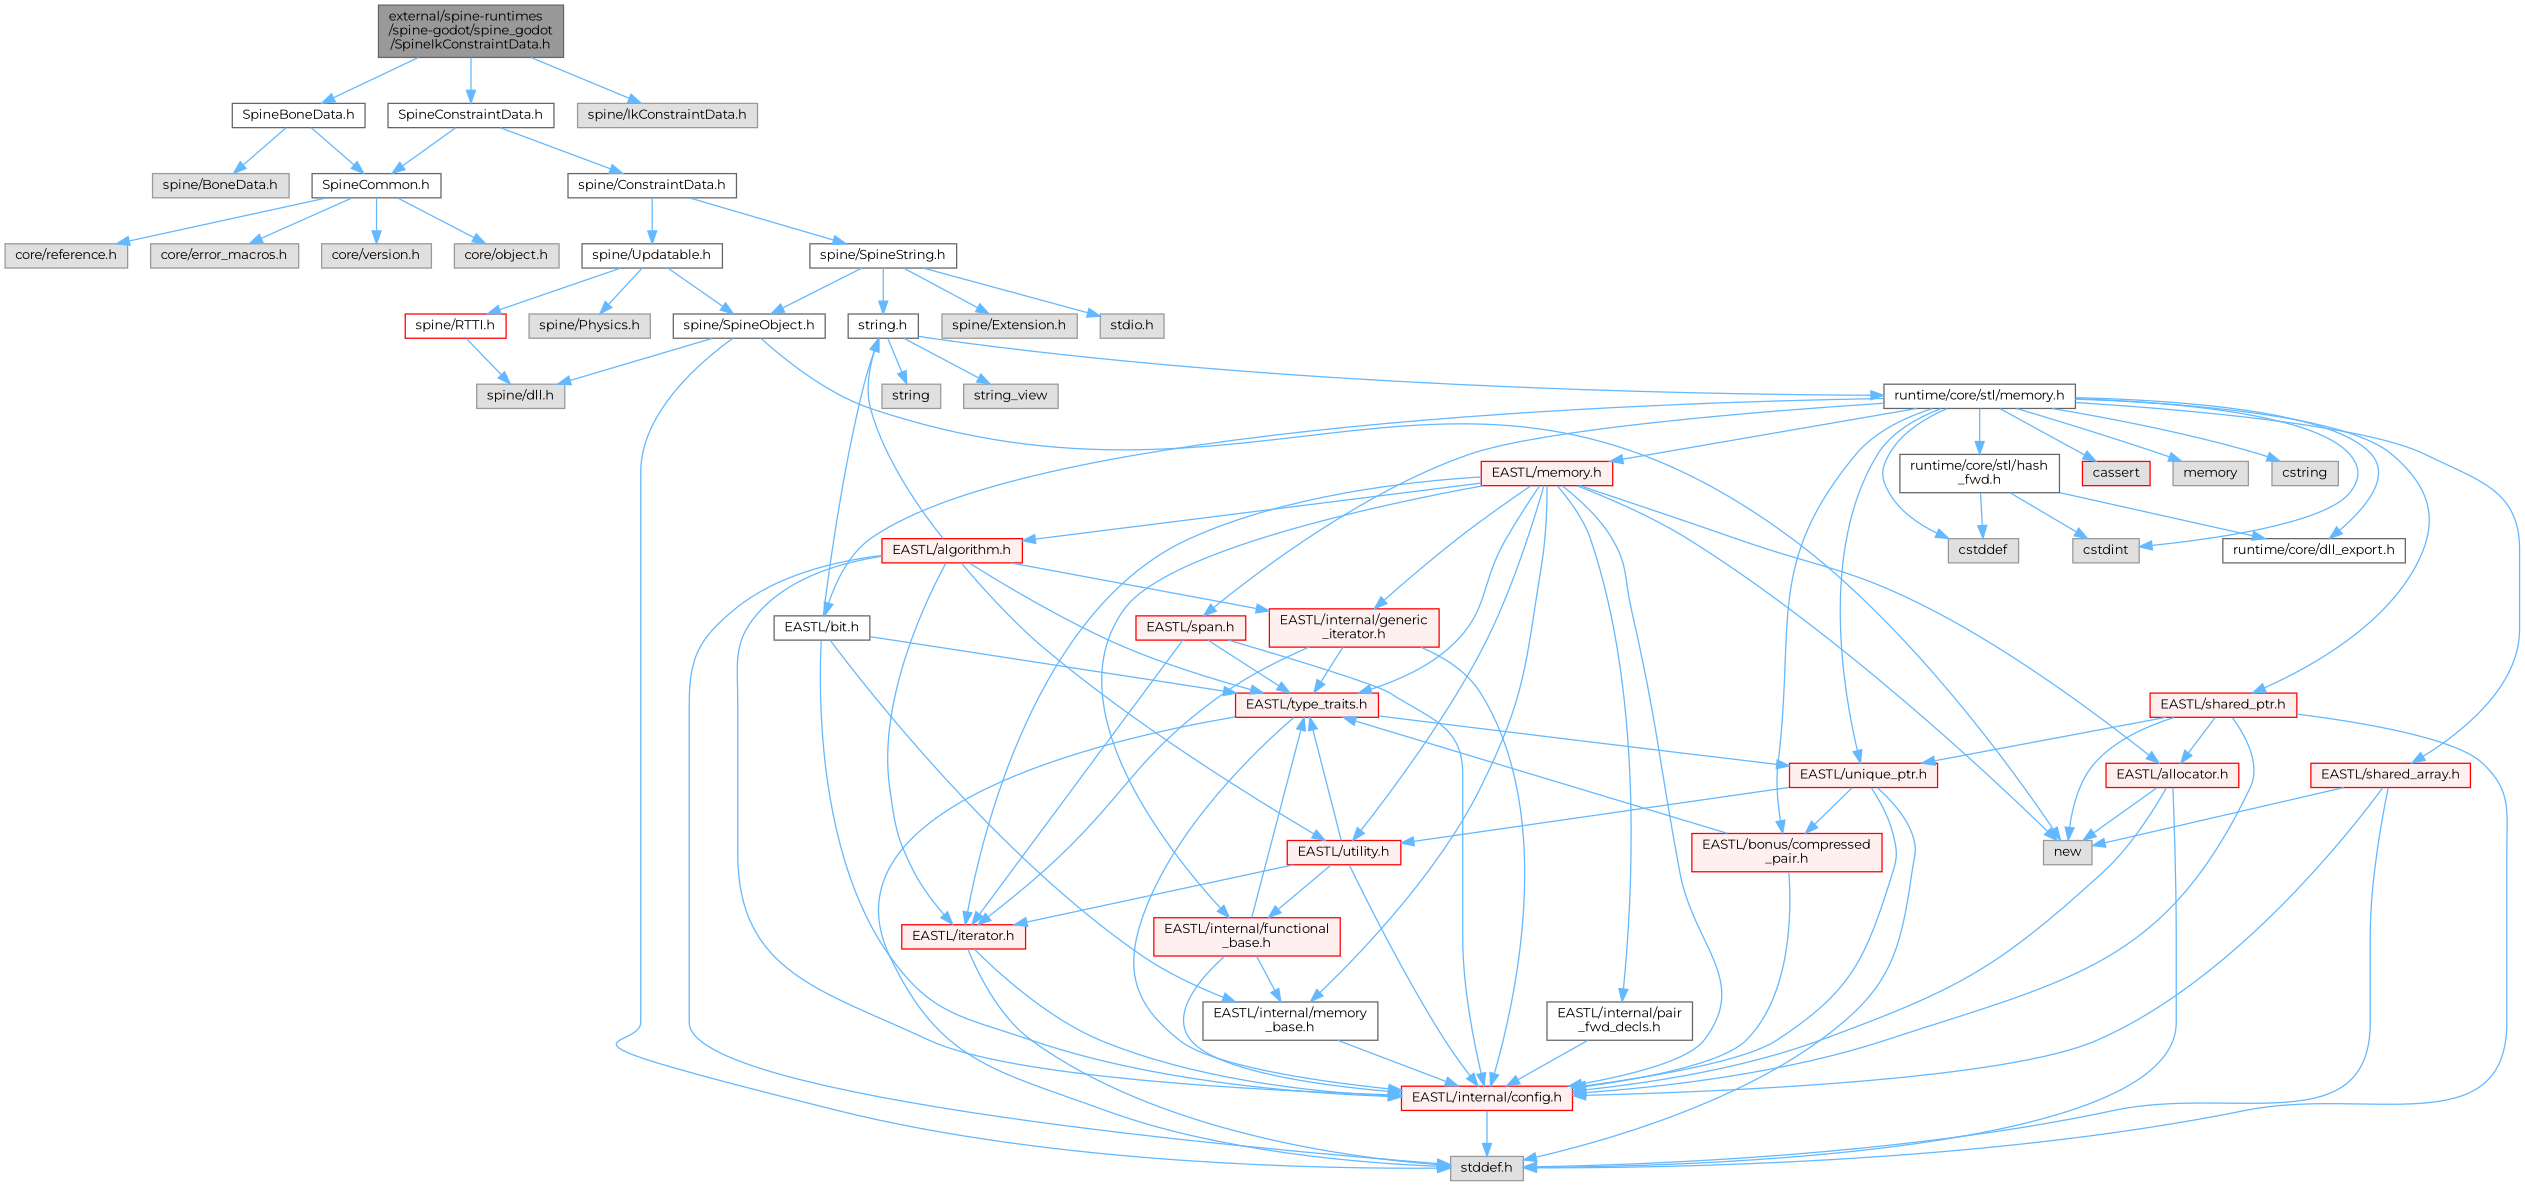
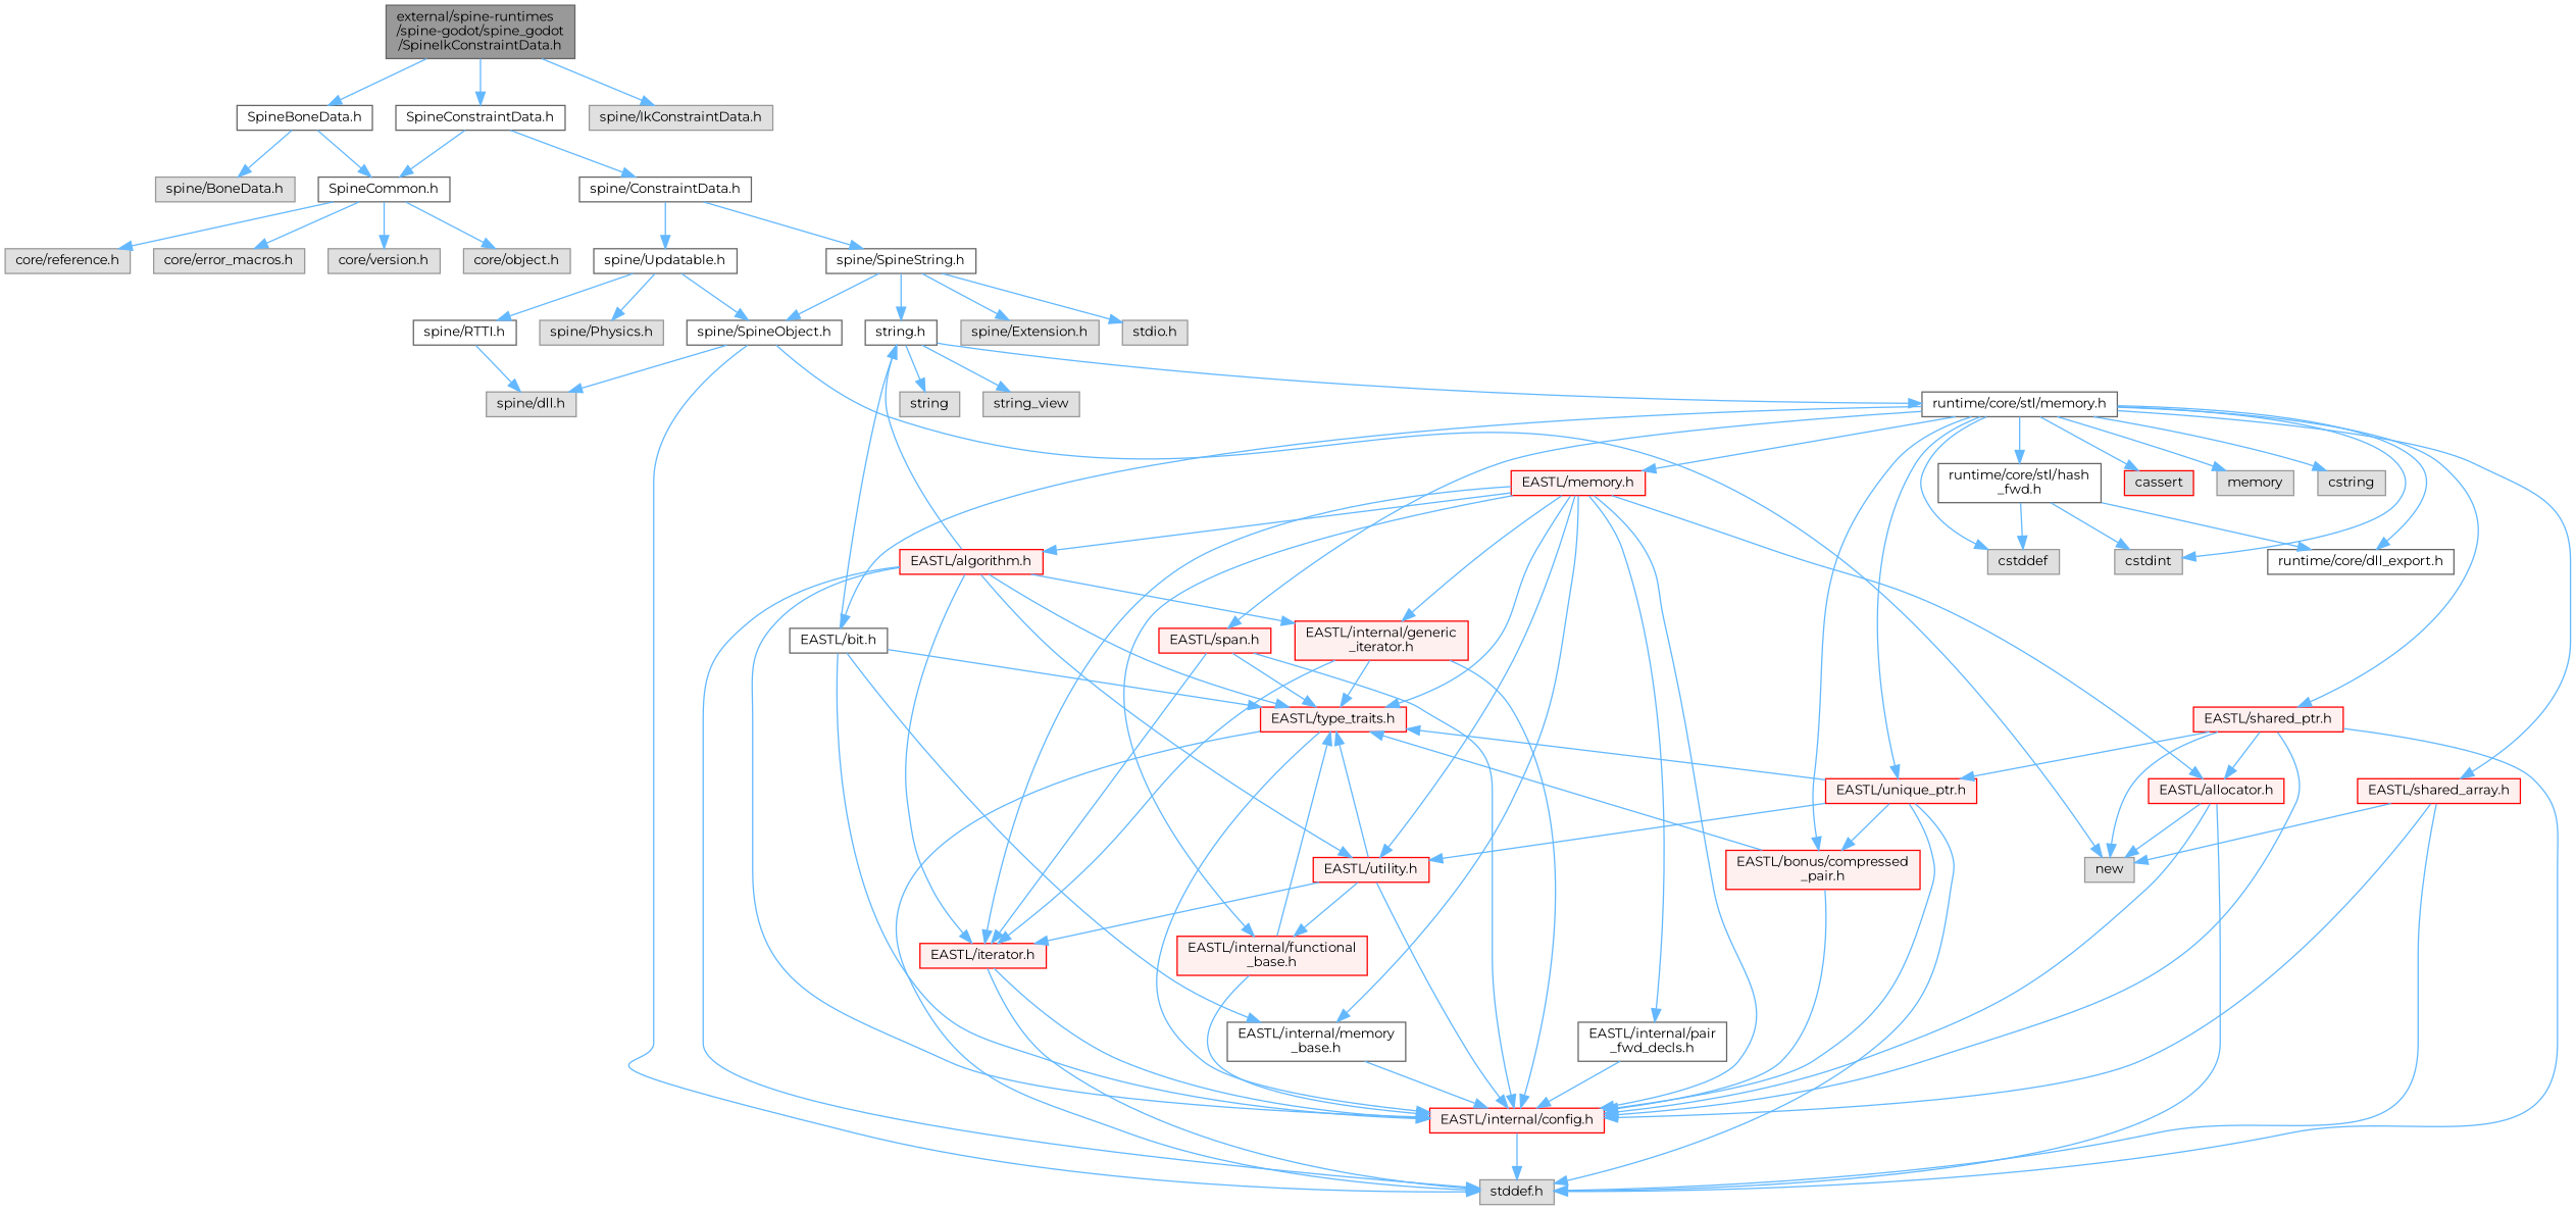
  digraph {
    fontname=Montserrat
    node [color=grey60 fillcolor="#E0E0E0" fontname=Montserrat fontsize=10 shape=box style=filled]
    edge [color=steelblue1 fontname=Montserrat fontsize=10 labelfontname=Helvetica labelfontsize=10 style=solid]
    n1 [color=gray40 fillcolor=grey60 fontcolor=black height=0.2 label="external/spine-runtimes\l/spine-godot/spine_godot\l/SpineIkConstraintData.h" width=0.4]
    n2 [color=grey40 fillcolor=white height=0.2 label="SpineConstraintData.h" width=0.4]
    n3 [color=grey40 fillcolor=white height=0.2 label="SpineBoneData.h" width=0.4]
    n4 [height=0.2 label="spine/IkConstraintData.h" width=0.4]
    n5 [color=grey40 fillcolor=white height=0.2 label="SpineCommon.h" width=0.4]
    n6 [color=grey40 fillcolor=white height=0.2 label="spine/ConstraintData.h" width=0.4]
    n7 [height=0.2 label="spine/BoneData.h" width=0.4]
    n8 [height=0.2 label="core/version.h" width=0.4]
    n9 [height=0.2 label="core/object.h" width=0.4]
    n10 [height=0.2 label="core/reference.h" width=0.4]
    n11 [height=0.2 label="core/error_macros.h" width=0.4]
    n12 [color=grey40 fillcolor=white height=0.2 label="spine/Updatable.h" width=0.4]
    n13 [color=grey40 fillcolor=white height=0.2 label="spine/SpineString.h" width=0.4]
-   n14 [color=red fillcolor=white height=0.2 label="spine/RTTI.h" width=0.4]
+   n14 [color=grey40 fillcolor=white height=0.2 label="spine/RTTI.h" width=0.4]
    n15 [color=grey40 fillcolor=white height=0.2 label="spine/SpineObject.h" width=0.4]
    n16 [height=0.2 label="spine/Physics.h" width=0.4]
    n17 [height=0.2 label="spine/Extension.h" width=0.4]
    n18 [color=grey40 fillcolor=white height=0.2 label="string.h" width=0.4]
    n19 [height=0.2 label="stdio.h" width=0.4]
    n20 [height=0.2 label="spine/dll.h" width=0.4]
    n21 [height=0.2 label=new width=0.4]
    n22 [height=0.2 label="stddef.h" width=0.4]
    n23 [height=0.2 label=string width=0.4]
    n24 [height=0.2 label=string_view width=0.4]
    n25 [color=grey40 fillcolor=white height=0.2 label="runtime/core/stl/memory.h" width=0.4]
    n26 [height=0.2 label=cstddef width=0.4]
    n27 [height=0.2 label=cstdint width=0.4]
    n28 [color=red height=0.2 label=cassert width=0.4]
    n29 [height=0.2 label=memory width=0.4]
    n30 [height=0.2 label=cstring width=0.4]
    n31 [color=grey40 fillcolor=white height=0.2 label="EASTL/bit.h" width=0.4]
    n32 [color=red fillcolor="#FFF0F0" height=0.2 label="EASTL/memory.h" width=0.4]
    n33 [color=red fillcolor="#FFF0F0" height=0.2 label="EASTL/shared_array.h" width=0.4]
    n34 [color=red fillcolor="#FFF0F0" height=0.2 label="EASTL/unique_ptr.h" width=0.4]
    n35 [color=red fillcolor="#FFF0F0" height=0.2 label="EASTL/bonus/compressed\l_pair.h" width=0.4]
    n36 [color=red fillcolor="#FFF0F0" height=0.2 label="EASTL/shared_ptr.h" width=0.4]
    n37 [color=red fillcolor="#FFF0F0" height=0.2 label="EASTL/span.h" width=0.4]
    n38 [color=grey40 fillcolor=white height=0.2 label="runtime/core/dll_export.h" width=0.4]
    n39 [color=grey40 fillcolor=white height=0.2 label="runtime/core/stl/hash\l_fwd.h" width=0.4]
    n40 [color=red fillcolor="#FFF0F0" height=0.2 label="EASTL/internal/config.h" width=0.4]
    n41 [color=grey40 fillcolor=white height=0.2 label="EASTL/internal/memory\l_base.h" width=0.4]
    n42 [color=red fillcolor="#FFF0F0" height=0.2 label="EASTL/type_traits.h" width=0.4]
    n43 [color=red fillcolor="#FFF0F0" height=0.2 label="EASTL/internal/generic\l_iterator.h" width=0.4]
    n44 [color=red fillcolor="#FFF0F0" height=0.2 label="EASTL/iterator.h" width=0.4]
    n45 [color=grey40 fillcolor=white height=0.2 label="EASTL/internal/pair\l_fwd_decls.h" width=0.4]
    n46 [color=red fillcolor="#FFF0F0" height=0.2 label="EASTL/internal/functional\l_base.h" width=0.4]
    n47 [color=red fillcolor="#FFF0F0" height=0.2 label="EASTL/algorithm.h" width=0.4]
    n48 [color=red fillcolor="#FFF0F0" height=0.2 label="EASTL/utility.h" width=0.4]
    n49 [color=red fillcolor="#FFF0F0" height=0.2 label="EASTL/allocator.h" width=0.4]
    n1 -> n2
    n1 -> n3
    n1 -> n4
    n2 -> n5
    n2 -> n6
    n3 -> n5
    n3 -> n7
    n5 -> n8
    n5 -> n9
    n5 -> n10
    n5 -> n11
    n6 -> n12
    n6 -> n13
    n12 -> n14
    n12 -> n15
    n12 -> n16
    n13 -> n15
    n13 -> n17
    n13 -> n18
    n13 -> n19
    n14 -> n20
    n15 -> n20
    n15 -> n21
    n15 -> n22
    n18 -> n23
    n18 -> n24
    n18 -> n25
    n25 -> n26
    n25 -> n27
    n25 -> n28
    n25 -> n29
    n25 -> n30
    n25 -> n31
    n25 -> n32
    n25 -> n33
    n25 -> n34
    n25 -> n35
    n25 -> n36
    n25 -> n37
    n25 -> n38
    n25 -> n39
    n31 -> n18
    n31 -> n40
    n31 -> n41
    n31 -> n42
-   n32 -> n21
    n32 -> n40
    n32 -> n41
    n32 -> n42
    n32 -> n43
    n32 -> n44
    n32 -> n45
    n32 -> n46
    n32 -> n47
    n32 -> n48
    n32 -> n49
    n33 -> n21
    n33 -> n22
    n33 -> n40
    n34 -> n22
    n34 -> n35
    n34 -> n40
-   n42 -> n34
+   n34 -> n42
    n34 -> n48
    n35 -> n40
    n35 -> n42
    n36 -> n21
    n36 -> n22
    n36 -> n34
    n36 -> n40
    n36 -> n49
    n37 -> n40
    n37 -> n42
    n37 -> n44
    n39 -> n26
    n39 -> n27
    n39 -> n38
    n40 -> n22
    n41 -> n40
    n42 -> n22
    n42 -> n40
    n43 -> n40
    n43 -> n42
    n43 -> n44
    n44 -> n22
    n44 -> n40
    n45 -> n40
    n46 -> n40
-   n46 -> n41
    n46 -> n42
    n47 -> n18
    n47 -> n22
    n47 -> n40
    n47 -> n42
    n47 -> n43
    n47 -> n44
    n47 -> n48
    n48 -> n40
    n48 -> n42
    n48 -> n44
    n48 -> n46
    n49 -> n21
    n49 -> n22
    n49 -> n40
  }
